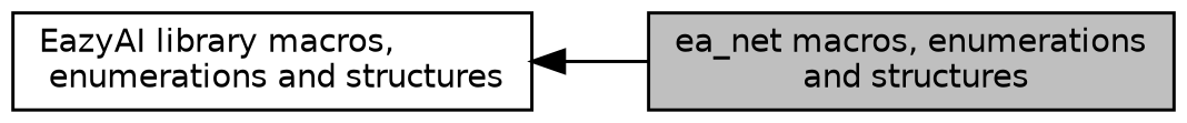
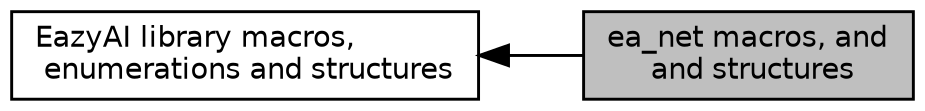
  digraph {
    rankdir=LR
    fontname="DejaVu Sans"
    node [color=black fontname="DejaVu Sans" fontsize=10 shape=box]
    n1 [height=0.2 label="EazyAI library macros,\l enumerations and structures" width=0.4]
-   n2 [fillcolor=grey75 fontcolor=black height=0.2 label="ea_net macros, enumerations\l and structures" style=filled width=0.4]
+   n2 [fillcolor=grey75 fontcolor=black height=0.2 label="ea_net macros, and\l and structures" style=filled width=0.4]
    n1 -> n2 [dir=back fontname="DejaVu Sans" fontsize=10 labelfontname=Helvetica labelfontsize=10 shape=plaintext style=solid]
  }
